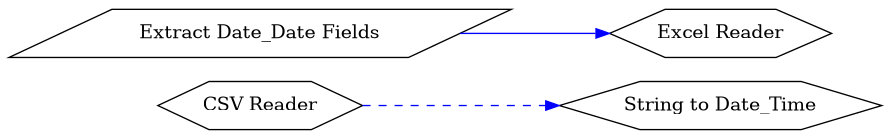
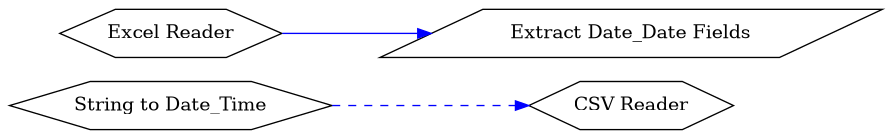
  digraph {
    rankdir=LR
    node [shape=hexagon]
    edge [color=blue]
    n1 [label="CSV Reader"]
    n2 [label="String to Date_Time"]
    n3 [label="Excel Reader"]
    n4 [label="Extract Date_Date Fields" shape=parallelogram]
-   n1 -> n2 [style=dashed]
-   n4 -> n3 [style=solid]
+   n2 -> n1 [style=dashed]
+   n3 -> n4 [style=solid]
  }
